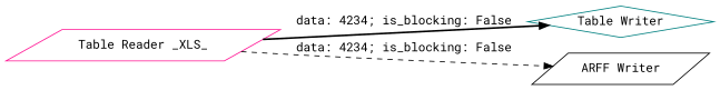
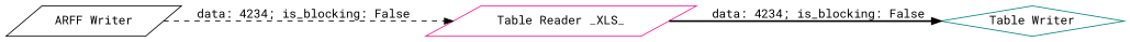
  digraph {
    fontname="Roboto Mono"
    rankdir=LR
    node [fontname="Roboto Mono" shape=parallelogram]
    edge [fontname="Roboto Mono"]
    n1 [color=teal label="Table Writer" shape=diamond]
    n2 [color=black label="ARFF Writer"]
    n3 [color=deeppink label="Table Reader _XLS_"]
    n3 -> n1 [label="data: 4234; is_blocking: False" style=bold]
-   n3 -> n2 [label="data: 4234; is_blocking: False" style=dashed]
+   n2 -> n3 [label="data: 4234; is_blocking: False" style=dashed]
  }
